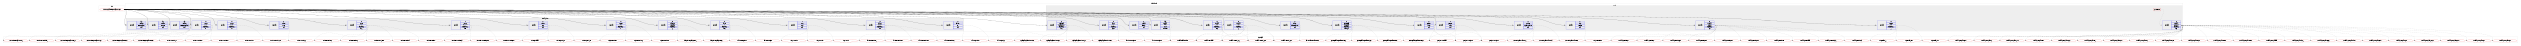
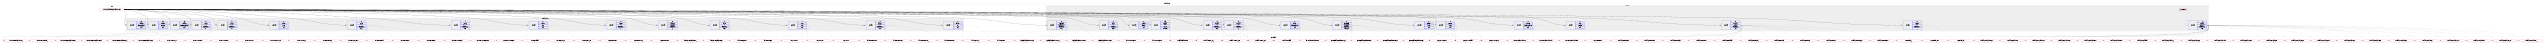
  digraph {
    compound=true
    concentrate=true
    fontname=Helvetica
    fontsize=10
    newrank=true
    rankdir=TB
    ranksep=1.5
    node [color=red fontname=Helvetica fontsize=10]
    edge [arrowhead=vee headport=w style=dotted tailport=e weight=100]
    n1 [label="x11-misc/mate-notification-daemon-1.16.1" width=4]
    n2 [color=blue label=<<TABLE BORDER="0" CELLBORDER="1" CELLSPACING="0" CELLPADDING="4" WIDTH="220"><TR><TD ROWSPAN="6" CELLPADDING="30">pack_dep</TD></TR><TR><TD WIDTH="110">no</TD></TR><TR><TD>sys-devel</TD></TR><TR><TD>automake</TD></TR><TR><TD>greaterequal</TD></TR><TR><TD>1.15</TD></TR></TABLE>> shape=none]
    n3 [label=<<TABLE BORDER="0" CELLBORDER="1" CELLSPACING="0" CELLPADDING="4"><TR><TD CELLPADDING="10">any_of_group</TD></TR></TABLE>> shape=none]
    n4 [color=blue label=<<TABLE BORDER="0" CELLBORDER="1" CELLSPACING="0" CELLPADDING="4" WIDTH="220"><TR><TD ROWSPAN="6" CELLPADDING="30">pack_dep</TD></TR><TR><TD WIDTH="110">no</TD></TR><TR><TD>app-arch</TD></TR><TR><TD>xz-utils</TD></TR><TR><TD>none</TD></TR><TR><TD></TD></TR></TABLE>> shape=none]
    n5 [color=blue label=<<TABLE BORDER="0" CELLBORDER="1" CELLSPACING="0" CELLPADDING="4" WIDTH="220"><TR><TD ROWSPAN="6" CELLPADDING="30">pack_dep</TD></TR><TR><TD WIDTH="110">no</TD></TR><TR><TD>app-arch</TD></TR><TR><TD>xz-utils</TD></TR><TR><TD>none</TD></TR><TR><TD></TD></TR></TABLE>> shape=none]
    n6 [color=blue label=<<TABLE BORDER="0" CELLBORDER="1" CELLSPACING="0" CELLPADDING="4" WIDTH="220"><TR><TD ROWSPAN="6" CELLPADDING="30">pack_dep</TD></TR><TR><TD WIDTH="110">no</TD></TR><TR><TD>app-portage</TD></TR><TR><TD>elt-patches</TD></TR><TR><TD>greaterequal</TD></TR><TR><TD>20170422</TD></TR></TABLE>> shape=none]
    n7 [color=blue label=<<TABLE BORDER="0" CELLBORDER="1" CELLSPACING="0" CELLPADDING="4" WIDTH="220"><TR><TD ROWSPAN="6" CELLPADDING="30">pack_dep</TD></TR><TR><TD WIDTH="110">no</TD></TR><TR><TD>dev-util</TD></TR><TR><TD>desktop-file-utils</TD></TR><TR><TD>none</TD></TR><TR><TD></TD></TR></TABLE>> shape=none]
    n8 [color=blue label=<<TABLE BORDER="0" CELLBORDER="1" CELLSPACING="0" CELLPADDING="4" WIDTH="220"><TR><TD ROWSPAN="6" CELLPADDING="30">pack_dep</TD></TR><TR><TD WIDTH="110">no</TD></TR><TR><TD>dev-util</TD></TR><TR><TD>intltool</TD></TR><TR><TD>greaterequal</TD></TR><TR><TD>0.50.1</TD></TR></TABLE>> shape=none]
    n9 [color=blue label=<<TABLE BORDER="0" CELLBORDER="1" CELLSPACING="0" CELLPADDING="4" WIDTH="220"><TR><TD ROWSPAN="6" CELLPADDING="30">pack_dep</TD></TR><TR><TD WIDTH="110">no</TD></TR><TR><TD>mate-base</TD></TR><TR><TD>mate-common</TD></TR><TR><TD>greaterequal</TD></TR><TR><TD>1.16</TD></TR></TABLE>> shape=none]
    n10 [color=blue label=<<TABLE BORDER="0" CELLBORDER="1" CELLSPACING="0" CELLPADDING="4" WIDTH="220"><TR><TD ROWSPAN="6" CELLPADDING="30">pack_dep</TD></TR><TR><TD WIDTH="110">no</TD></TR><TR><TD>sys-apps</TD></TR><TR><TD>sed</TD></TR><TR><TD>greaterequal</TD></TR><TR><TD>4</TD></TR></TABLE>> shape=none]
    n11 [color=blue label=<<TABLE BORDER="0" CELLBORDER="1" CELLSPACING="0" CELLPADDING="4" WIDTH="220"><TR><TD ROWSPAN="6" CELLPADDING="30">pack_dep</TD></TR><TR><TD WIDTH="110">no</TD></TR><TR><TD>sys-devel</TD></TR><TR><TD>autoconf</TD></TR><TR><TD>greaterequal</TD></TR><TR><TD>2.69</TD></TR></TABLE>> shape=none]
    n12 [color=blue label=<<TABLE BORDER="0" CELLBORDER="1" CELLSPACING="0" CELLPADDING="4" WIDTH="220"><TR><TD ROWSPAN="6" CELLPADDING="30">pack_dep</TD></TR><TR><TD WIDTH="110">no</TD></TR><TR><TD>sys-devel</TD></TR><TR><TD>gettext</TD></TR><TR><TD>none</TD></TR><TR><TD></TD></TR></TABLE>> shape=none]
    n13 [color=blue label=<<TABLE BORDER="0" CELLBORDER="1" CELLSPACING="0" CELLPADDING="4" WIDTH="220"><TR><TD ROWSPAN="6" CELLPADDING="30">pack_dep</TD></TR><TR><TD WIDTH="110">no</TD></TR><TR><TD>sys-devel</TD></TR><TR><TD>libtool</TD></TR><TR><TD>greaterequal</TD></TR><TR><TD>2.2.6</TD></TR></TABLE>> shape=none]
    n14 [color=blue label=<<TABLE BORDER="0" CELLBORDER="1" CELLSPACING="0" CELLPADDING="4" WIDTH="220"><TR><TD ROWSPAN="6" CELLPADDING="30">pack_dep</TD></TR><TR><TD WIDTH="110">no</TD></TR><TR><TD>sys-devel</TD></TR><TR><TD>libtool</TD></TR><TR><TD>greaterequal</TD></TR><TR><TD>2.4</TD></TR></TABLE>> shape=none]
    n15 [color=blue label=<<TABLE BORDER="0" CELLBORDER="1" CELLSPACING="0" CELLPADDING="4" WIDTH="220"><TR><TD ROWSPAN="6" CELLPADDING="30">pack_dep</TD></TR><TR><TD WIDTH="110">no</TD></TR><TR><TD>virtual</TD></TR><TR><TD>pkgconfig</TD></TR><TR><TD>none</TD></TR><TR><TD></TD></TR></TABLE>> shape=none]
    n16 [color=blue label=<<TABLE BORDER="0" CELLBORDER="1" CELLSPACING="0" CELLPADDING="4" WIDTH="220"><TR><TD ROWSPAN="6" CELLPADDING="30">pack_dep</TD></TR><TR><TD WIDTH="110">no</TD></TR><TR><TD>x11-misc</TD></TR><TR><TD>shared-mime-info</TD></TR><TR><TD>none</TD></TR><TR><TD></TD></TR></TABLE>> shape=none]
    n17 [color=blue label=<<TABLE BORDER="0" CELLBORDER="1" CELLSPACING="0" CELLPADDING="4" WIDTH="220"><TR><TD ROWSPAN="6" CELLPADDING="30">pack_dep</TD></TR><TR><TD WIDTH="110">weak</TD></TR><TR><TD>sys-devel</TD></TR><TR><TD>gettext</TD></TR><TR><TD>smaller</TD></TR><TR><TD>0.18.1.1-r3</TD></TR></TABLE>> shape=none]
    n18 [color=blue label=<<TABLE BORDER="0" CELLBORDER="1" CELLSPACING="0" CELLPADDING="4" WIDTH="220"><TR><TD ROWSPAN="6" CELLPADDING="30">pack_dep</TD></TR><TR><TD WIDTH="110">no</TD></TR><TR><TD>dev-libs</TD></TR><TR><TD>atk</TD></TR><TR><TD>none</TD></TR><TR><TD></TD></TR></TABLE>> shape=none]
    n19 [color=blue label=<<TABLE BORDER="0" CELLBORDER="1" CELLSPACING="0" CELLPADDING="4" WIDTH="220"><TR><TD ROWSPAN="6" CELLPADDING="30">pack_dep</TD></TR><TR><TD WIDTH="110">no</TD></TR><TR><TD>dev-libs</TD></TR><TR><TD>dbus-glib</TD></TR><TR><TD>greaterequal</TD></TR><TR><TD>0.78</TD></TR></TABLE>> shape=none]
    n20 [color=blue label=<<TABLE BORDER="0" CELLBORDER="1" CELLSPACING="0" CELLPADDING="4" WIDTH="220"><TR><TD ROWSPAN="6" CELLPADDING="30">pack_dep</TD></TR><TR><TD WIDTH="110">no</TD></TR><TR><TD>virtual</TD></TR><TR><TD>libintl</TD></TR><TR><TD>none</TD></TR><TR><TD></TD></TR></TABLE>> shape=none]
    n21 [color=blue label=<<TABLE BORDER="0" CELLBORDER="1" CELLSPACING="0" CELLPADDING="4" WIDTH="220"><TR><TD ROWSPAN="6" CELLPADDING="30">pack_dep</TD></TR><TR><TD WIDTH="110">no</TD></TR><TR><TD>dev-libs</TD></TR><TR><TD>glib</TD></TR><TR><TD>greaterequal</TD></TR><TR><TD>2.36</TD></TR></TABLE>> shape=none]
    n22 [color=blue label=<<TABLE BORDER="0" CELLBORDER="1" CELLSPACING="0" CELLPADDING="4" WIDTH="220"><TR><TD ROWSPAN="6" CELLPADDING="30">pack_dep</TD></TR><TR><TD WIDTH="110">no</TD></TR><TR><TD>media-libs</TD></TR><TR><TD>libcanberra</TD></TR><TR><TD>greaterequal</TD></TR><TR><TD>0.4</TD></TR></TABLE>> shape=none]
    n23 [color=blue label=<<TABLE BORDER="0" CELLBORDER="1" CELLSPACING="0" CELLPADDING="4" WIDTH="220"><TR><TD ROWSPAN="6" CELLPADDING="30">pack_dep</TD></TR><TR><TD WIDTH="110">no</TD></TR><TR><TD>sys-apps</TD></TR><TR><TD>dbus</TD></TR><TR><TD>greaterequal</TD></TR><TR><TD>1</TD></TR></TABLE>> shape=none]
    n24 [color=blue label=<<TABLE BORDER="0" CELLBORDER="1" CELLSPACING="0" CELLPADDING="4" WIDTH="220"><TR><TD ROWSPAN="6" CELLPADDING="30">pack_dep</TD></TR><TR><TD WIDTH="110">no</TD></TR><TR><TD>x11-libs</TD></TR><TR><TD>cairo</TD></TR><TR><TD>none</TD></TR><TR><TD></TD></TR></TABLE>> shape=none]
    n25 [color=blue label=<<TABLE BORDER="0" CELLBORDER="1" CELLSPACING="0" CELLPADDING="4" WIDTH="220"><TR><TD ROWSPAN="6" CELLPADDING="30">pack_dep</TD></TR><TR><TD WIDTH="110">no</TD></TR><TR><TD>x11-libs</TD></TR><TR><TD>gdk-pixbuf</TD></TR><TR><TD>greaterequal</TD></TR><TR><TD>2.22</TD></TR></TABLE>> shape=none]
    n26 [color=blue label=<<TABLE BORDER="0" CELLBORDER="1" CELLSPACING="0" CELLPADDING="4" WIDTH="220"><TR><TD ROWSPAN="6" CELLPADDING="30">pack_dep</TD></TR><TR><TD WIDTH="110">no</TD></TR><TR><TD>x11-libs</TD></TR><TR><TD>gtk+</TD></TR><TR><TD>greaterequal</TD></TR><TR><TD>3.14</TD></TR></TABLE>> shape=none]
    n27 [color=blue label=<<TABLE BORDER="0" CELLBORDER="1" CELLSPACING="0" CELLPADDING="4" WIDTH="220"><TR><TD ROWSPAN="6" CELLPADDING="30">pack_dep</TD></TR><TR><TD WIDTH="110">no</TD></TR><TR><TD>x11-libs</TD></TR><TR><TD>libX11</TD></TR><TR><TD>none</TD></TR><TR><TD></TD></TR></TABLE>> shape=none]
    n28 [color=blue label=<<TABLE BORDER="0" CELLBORDER="1" CELLSPACING="0" CELLPADDING="4" WIDTH="220"><TR><TD ROWSPAN="6" CELLPADDING="30">pack_dep</TD></TR><TR><TD WIDTH="110">no</TD></TR><TR><TD>x11-libs</TD></TR><TR><TD>libnotify</TD></TR><TR><TD>greaterequal</TD></TR><TR><TD>0.7</TD></TR></TABLE>> shape=none]
    n29 [color=blue label=<<TABLE BORDER="0" CELLBORDER="1" CELLSPACING="0" CELLPADDING="4" WIDTH="220"><TR><TD ROWSPAN="6" CELLPADDING="30">pack_dep</TD></TR><TR><TD WIDTH="110">no</TD></TR><TR><TD>x11-libs</TD></TR><TR><TD>libwnck</TD></TR><TR><TD>greaterequal</TD></TR><TR><TD>3</TD></TR></TABLE>> shape=none]
    n30 [color=blue label=<<TABLE BORDER="0" CELLBORDER="1" CELLSPACING="0" CELLPADDING="4" WIDTH="220"><TR><TD ROWSPAN="6" CELLPADDING="30">pack_dep</TD></TR><TR><TD WIDTH="110">weak</TD></TR><TR><TD>x11-misc</TD></TR><TR><TD>notification-daemon</TD></TR><TR><TD>none</TD></TR><TR><TD></TD></TR></TABLE>> shape=none]
    n31 [color=blue label=<<TABLE BORDER="0" CELLBORDER="1" CELLSPACING="0" CELLPADDING="4" WIDTH="220"><TR><TD ROWSPAN="6" CELLPADDING="30">pack_dep</TD></TR><TR><TD WIDTH="110">weak</TD></TR><TR><TD>x11-misc</TD></TR><TR><TD>notify-osd</TD></TR><TR><TD>none</TD></TR><TR><TD></TD></TR></TABLE>> shape=none]
    n32 [color=blue label=<<TABLE BORDER="0" CELLBORDER="1" CELLSPACING="0" CELLPADDING="4" WIDTH="220"><TR><TD ROWSPAN="6" CELLPADDING="30">pack_dep</TD></TR><TR><TD WIDTH="110">weak</TD></TR><TR><TD>x11-misc</TD></TR><TR><TD>qtnotifydaemon</TD></TR><TR><TD>none</TD></TR><TR><TD></TD></TR></TABLE>> shape=none]
    n33 [label="sys-devel/automake-1.10.3-r1" width=4]
    n34 [label="sys-devel/automake-1.10.3-r2" width=4]
    n35 [label="sys-devel/automake-1.11.6-r1" width=4]
    n36 [label="sys-devel/automake-1.11.6-r2" width=4]
    n37 [label="sys-devel/automake-1.12.6" width=4]
    n38 [label="sys-devel/automake-1.12.6-r1" width=4]
    n39 [label="sys-devel/automake-1.13.4" width=4]
    n40 [label="sys-devel/automake-1.13.4-r1" width=4]
    n41 [label="sys-devel/automake-1.13.1" width=4]
    n42 [label="sys-devel/automake-1.14.1-r1" width=4]
    n43 [label="sys-devel/automake-1.15" width=4]
    n44 [label="sys-devel/automake-1.15-r1" width=4]
    n45 [label="sys-devel/automake-1.15-r2" width=4]
    n46 [label="sys-devel/automake-1.15.1" width=4]
    n47 [label="sys-devel/automake-1.15.1-r1" width=4]
    n48 [label="sys-devel/automake-1.4_p6-r2" width=4]
    n49 [label="sys-devel/automake-1.5-r2" width=4]
    n50 [label="sys-devel/automake-1.6.3-r2" width=4]
    n51 [label="sys-devel/automake-1.7.9-r3" width=4]
    n52 [label="sys-devel/automake-1.8.5-r5" width=4]
    n53 [label="sys-devel/automake-1.9.6-r4" width=4]
    n54 [label="sys-devel/automake-9999" width=4]
    n55 [label="app-arch/xz-utils-5.2.2" width=4]
    n56 [label="app-arch/xz-utils-5.2.3" width=4]
    n57 [label="app-arch/xz-utils-9999" width=4]
    n58 [label="dev-libs/atk-2.22.0" width=4]
    n59 [label="dev-libs/atk-2.24.0" width=4]
    n60 [label="app-portage/elt-patches-20170317" width=4]
    n61 [label="app-portage/elt-patches-20170422" width=4]
    n62 [label="app-portage/elt-patches-20170815" width=4]
    n63 [label="app-portage/elt-patches-20170826.1" width=4]
    n64 [label="dev-util/desktop-file-utils-0.23" width=4]
    n65 [label="dev-util/intltool-0.51.0-r1" width=4]
    n66 [label="dev-util/intltool-0.51.0-r2" width=4]
    n67 [label="mate-base/mate-common-1.12.0" width=4]
    n68 [label="mate-base/mate-common-1.14.0" width=4]
    n69 [label="mate-base/mate-common-1.16.0" width=4]
    n70 [label="mate-base/mate-common-1.18.0" width=4]
    n71 [label="sys-apps/sed-4.2.2" width=4]
    n72 [label="sys-apps/sed-4.3-r1" width=4]
    n73 [label="sys-apps/sed-4.4" width=4]
    n74 [label="sys-devel/autoconf-2.13" width=4]
+   n75 [label="sys-devel/autoconf-2.59-r7" width=4]
    n76 [label="sys-devel/autoconf-2.61-r2" width=4]
    n77 [label="sys-devel/autoconf-2.62-r1" width=4]
    n78 [label="sys-devel/autoconf-2.63-r1" width=4]
    n79 [label="sys-devel/autoconf-2.65-r1" width=4]
    n80 [label="sys-devel/autoconf-2.67" width=4]
    n81 [label="sys-devel/autoconf-2.68" width=4]
    n82 [label="sys-devel/autoconf-2.69" width=4]
    n83 [label="sys-devel/autoconf-2.69-r4" width=4]
    n84 [label="sys-devel/autoconf-9999" width=4]
    n85 [label="sys-devel/gettext-0.19.8.1" width=4]
    n86 [label="sys-devel/libtool-2.4.6-r2" width=4]
    n87 [label="sys-devel/libtool-2.4.6-r3" width=4]
    n88 [label="sys-devel/libtool-2.4.6-r4" width=4]
    n89 [label="sys-devel/libtool-9999" width=4]
    n90 [label="virtual/pkgconfig-0-r1" width=4]
    n91 [label="x11-misc/shared-mime-info-1.4" width=4]
    n92 [label="x11-misc/shared-mime-info-1.8" width=4]
    n93 [label="x11-misc/shared-mime-info-1.9" width=4]
    n94 [label="dev-libs/dbus-glib-0.102" width=4]
    n95 [label="dev-libs/dbus-glib-0.104" width=4]
    n96 [label="dev-libs/dbus-glib-0.106" width=4]
    n97 [label="dev-libs/dbus-glib-0.108" width=4]
    n98 [label="dev-libs/glib-2.50.3-r1" width=4]
    n99 [label="dev-libs/glib-2.52.3" width=4]
    n100 [label="media-libs/libcanberra-0.30-r4" width=4]
    n101 [label="media-libs/libcanberra-0.30-r5" width=4]
    n102 [label="sys-apps/dbus-1.10.18" width=4]
    n103 [label="sys-apps/dbus-1.10.24" width=4]
    n104 [label="sys-apps/dbus-1.12.0" width=4]
    n105 [label="virtual/libintl-0" width=4]
    n106 [label="virtual/libintl-0-r1" width=4]
    n107 [label="virtual/libintl-0-r2" width=4]
    n108 [label="x11-libs/cairo-1.14.10" width=4]
    n109 [label="x11-libs/cairo-1.14.8" width=4]
    n110 [label="x11-libs/cairo-9999" width=4]
    n111 [label="x11-libs/gdk-pixbuf-2.36.10" width=4]
    n112 [label="x11-libs/gdk-pixbuf-2.36.10-r2" width=4]
    n113 [label="x11-libs/gdk-pixbuf-2.36.9" width=4]
    n114 [label="x11-libs/gtk+-2.24.31-r1" width=4]
    n115 [label="x11-libs/gtk+-3.22.15" width=4]
    n116 [label="x11-libs/gtk+-3.22.16" width=4]
    n117 [label="x11-libs/gtk+-3.22.17" width=4]
    n118 [label="x11-libs/gtk+-3.22.19" width=4]
    n119 [label="x11-libs/libX11-1.6.5" width=4]
    n120 [label="x11-libs/libnotify-0.7.6-r3" width=4]
    n121 [label="x11-libs/libnotify-0.7.7" width=4]
    n122 [label="x11-libs/libwnck-2.31.0" width=4]
    n123 [label="x11-libs/libwnck-3.20.1" width=4]
    n124 [label="x11-libs/libwnck-3.24.1" width=4]
    n125 [label="x11-misc/notification-daemon-0.5.0" width=4]
    n126 [label="x11-misc/notification-daemon-3.14.1" width=4]
    n127 [label="x11-misc/notification-daemon-3.18.2" width=4]
    n128 [label="x11-misc/notification-daemon-3.20.0" width=4]
    n129 [label="x11-misc/notify-osd-0.9.34" width=4]
    n130 [label="x11-misc/qtnotifydaemon-1.0.14" width=4]
    subgraph cluster_1 {
      color=gray
      label=<<i>ebuild</i>>
      rank=same
      n1
    }
    subgraph cluster_2 {
      color=gray
      label=<<i>dependencies</i>>
      subgraph cluster_3 {
        color=gray
        fillcolor="#eeeeee"
        label=<<i>compile</i>>
        style=filled
        subgraph sub_4 {
          color=gray
          fillcolor="#eeeeee"
          label=<<i>compile</i>>
          style=filled
          n3
          subgraph sub_5 {
            color=gray
            fillcolor="#eeeeee"
            label=<<i>compile</i>>
            style=filled
            n2
          }
        }
        subgraph sub_6 {
          color=gray
          fillcolor="#eeeeee"
          label=<<i>compile</i>>
          style=filled
          n4
        }
        subgraph sub_7 {
          color=gray
          fillcolor="#eeeeee"
          label=<<i>compile</i>>
          style=filled
          n5
        }
        subgraph sub_8 {
          color=gray
          fillcolor="#eeeeee"
          label=<<i>compile</i>>
          style=filled
          n6
        }
        subgraph sub_9 {
          color=gray
          fillcolor="#eeeeee"
          label=<<i>compile</i>>
          style=filled
          n7
        }
        subgraph sub_10 {
          color=gray
          fillcolor="#eeeeee"
          label=<<i>compile</i>>
          style=filled
          n8
        }
        subgraph sub_11 {
          color=gray
          fillcolor="#eeeeee"
          label=<<i>compile</i>>
          style=filled
          n9
        }
        subgraph sub_12 {
          color=gray
          fillcolor="#eeeeee"
          label=<<i>compile</i>>
          style=filled
          n10
        }
        subgraph sub_13 {
          color=gray
          fillcolor="#eeeeee"
          label=<<i>compile</i>>
          style=filled
          n11
        }
        subgraph sub_14 {
          color=gray
          fillcolor="#eeeeee"
          label=<<i>compile</i>>
          style=filled
          n12
        }
        subgraph sub_15 {
          color=gray
          fillcolor="#eeeeee"
          label=<<i>compile</i>>
          style=filled
          n13
        }
        subgraph sub_16 {
          color=gray
          fillcolor="#eeeeee"
          label=<<i>compile</i>>
          style=filled
          n14
        }
        subgraph sub_17 {
          color=gray
          fillcolor="#eeeeee"
          label=<<i>compile</i>>
          style=filled
          n15
        }
        subgraph sub_18 {
          color=gray
          fillcolor="#eeeeee"
          label=<<i>compile</i>>
          style=filled
          n16
        }
        subgraph sub_19 {
          color=gray
          fillcolor="#eeeeee"
          label=<<i>compile</i>>
          style=filled
          n17
        }
      }
      subgraph cluster_20 {
        color=gray
        fillcolor="#eeeeee"
        label=<<i>compile and run</i>>
        style=filled
        subgraph sub_21 {
          color=gray
          fillcolor="#eeeeee"
          label=<<i>compile and run</i>>
          style=filled
          n18
        }
        subgraph sub_22 {
          color=gray
          fillcolor="#eeeeee"
          label=<<i>compile and run</i>>
          style=filled
          n19
        }
        subgraph sub_23 {
          color=gray
          fillcolor="#eeeeee"
          label=<<i>compile and run</i>>
          style=filled
          n20
        }
        subgraph sub_24 {
          color=gray
          fillcolor="#eeeeee"
          label=<<i>compile and run</i>>
          style=filled
          n21
        }
        subgraph sub_25 {
          color=gray
          fillcolor="#eeeeee"
          label=<<i>compile and run</i>>
          style=filled
          n22
        }
        subgraph sub_26 {
          color=gray
          fillcolor="#eeeeee"
          label=<<i>compile and run</i>>
          style=filled
          n23
        }
        subgraph sub_27 {
          color=gray
          fillcolor="#eeeeee"
          label=<<i>compile and run</i>>
          style=filled
          n24
        }
        subgraph sub_28 {
          color=gray
          fillcolor="#eeeeee"
          label=<<i>compile and run</i>>
          style=filled
          n25
        }
        subgraph sub_29 {
          color=gray
          fillcolor="#eeeeee"
          label=<<i>compile and run</i>>
          style=filled
          n26
        }
        subgraph sub_30 {
          color=gray
          fillcolor="#eeeeee"
          label=<<i>compile and run</i>>
          style=filled
          n27
        }
        subgraph sub_31 {
          color=gray
          fillcolor="#eeeeee"
          label=<<i>compile and run</i>>
          style=filled
          n28
        }
        subgraph sub_32 {
          color=gray
          fillcolor="#eeeeee"
          label=<<i>compile and run</i>>
          style=filled
          n29
        }
        subgraph sub_33 {
          color=gray
          fillcolor="#eeeeee"
          label=<<i>compile and run</i>>
          style=filled
          n30
        }
        subgraph sub_34 {
          color=gray
          fillcolor="#eeeeee"
          label=<<i>compile and run</i>>
          style=filled
          n31
        }
        subgraph sub_35 {
          color=gray
          fillcolor="#eeeeee"
          label=<<i>compile and run</i>>
          style=filled
          n32
        }
      }
      subgraph cluster_36 {
        color=gray
        fillcolor="#eeeeee"
        label=<<i>run</i>>
        style=filled
      }
    }
    subgraph cluster_37 {
      color=gray
      label=<<i>candidates</i>>
      rank=same
      subgraph sub_38 {
        color=black
        label=<<i>candidates</i>>
        nodesep=1
        rank=same
        n33
        n34
        n35
        n36
        n37
        n38
        n39
        n40
        n41
        n42
        n43
        n44
        n45
        n46
        n47
        n48
        n49
        n50
        n51
        n52
        n53
        n54
      }
      subgraph sub_39 {
        color=black
        label=<<i>candidates</i>>
        nodesep=1
        rank=same
        n55
        n56
        n57
      }
      subgraph sub_40 {
        color=black
        label=<<i>candidates</i>>
        nodesep=1
        rank=same
        n58
        n59
      }
      subgraph sub_41 {
        color=black
        label=<<i>candidates</i>>
        nodesep=1
        rank=same
        n55
        n56
        n57
      }
      subgraph sub_42 {
        color=black
        label=<<i>candidates</i>>
        nodesep=1
        rank=same
        n60
        n61
        n62
        n63
      }
      subgraph sub_43 {
        color=black
        label=<<i>candidates</i>>
        nodesep=1
        rank=same
        n64
      }
      subgraph sub_44 {
        color=black
        label=<<i>candidates</i>>
        nodesep=1
        rank=same
        n65
        n66
      }
      subgraph sub_45 {
        color=black
        label=<<i>candidates</i>>
        nodesep=1
        rank=same
        n67
        n68
        n69
        n70
      }
      subgraph sub_46 {
        color=black
        label=<<i>candidates</i>>
        nodesep=1
        rank=same
        n71
        n72
        n73
      }
      subgraph sub_47 {
        color=black
        label=<<i>candidates</i>>
        nodesep=1
        rank=same
        n74
+       n75
        n76
        n77
        n78
        n79
        n80
        n81
        n82
        n83
        n84
      }
      subgraph sub_48 {
        color=black
        label=<<i>candidates</i>>
        nodesep=1
        rank=same
        n85
      }
      subgraph sub_49 {
        color=black
        label=<<i>candidates</i>>
        nodesep=1
        rank=same
        n86
        n87
        n88
        n89
      }
      subgraph sub_50 {
        color=black
        label=<<i>candidates</i>>
        nodesep=1
        rank=same
        n86
        n87
        n88
        n89
      }
      subgraph sub_51 {
        color=black
        label=<<i>candidates</i>>
        nodesep=1
        rank=same
        n90
      }
      subgraph sub_52 {
        color=black
        label=<<i>candidates</i>>
        nodesep=1
        rank=same
        n91
        n92
        n93
      }
      subgraph sub_53 {
        color=black
        label=<<i>candidates</i>>
        nodesep=1
        rank=same
        n85
      }
      subgraph sub_54 {
        color=black
        label=<<i>candidates</i>>
        nodesep=1
        rank=same
        n94
        n95
        n96
        n97
      }
      subgraph sub_55 {
        color=black
        label=<<i>candidates</i>>
        nodesep=1
        rank=same
        n98
        n99
      }
      subgraph sub_56 {
        color=black
        label=<<i>candidates</i>>
        nodesep=1
        rank=same
        n100
        n101
      }
      subgraph sub_57 {
        color=black
        label=<<i>candidates</i>>
        nodesep=1
        rank=same
        n102
        n103
        n104
      }
      subgraph sub_58 {
        color=black
        label=<<i>candidates</i>>
        nodesep=1
        rank=same
        n105
        n106
        n107
      }
      subgraph sub_59 {
        color=black
        label=<<i>candidates</i>>
        nodesep=1
        rank=same
        n108
        n109
        n110
      }
      subgraph sub_60 {
        color=black
        label=<<i>candidates</i>>
        nodesep=1
        rank=same
        n111
        n112
        n113
      }
      subgraph sub_61 {
        color=black
        label=<<i>candidates</i>>
        nodesep=1
        rank=same
        n114
        n115
        n116
        n117
        n118
      }
      subgraph sub_62 {
        color=black
        label=<<i>candidates</i>>
        nodesep=1
        rank=same
        n119
      }
      subgraph sub_63 {
        color=black
        label=<<i>candidates</i>>
        nodesep=1
        rank=same
        n120
        n121
      }
      subgraph sub_64 {
        color=black
        label=<<i>candidates</i>>
        nodesep=1
        rank=same
        n122
        n123
        n124
      }
      subgraph sub_65 {
        color=black
        label=<<i>candidates</i>>
        nodesep=1
        rank=same
        n125
        n126
        n127
        n128
      }
      subgraph sub_66 {
        color=black
        label=<<i>candidates</i>>
        nodesep=1
        rank=same
        n129
      }
      subgraph sub_67 {
        color=black
        label=<<i>candidates</i>>
        nodesep=1
        rank=same
        n130
      }
    }
    n1 -> n4 [style=solid weight=20]
    n1 -> n5 [style=solid weight=20]
    n1 -> n6 [style=solid weight=20]
    n1 -> n7 [style=solid weight=20]
    n1 -> n8 [style=solid weight=20]
    n1 -> n9 [style=solid weight=20]
    n1 -> n10 [style=solid weight=20]
    n1 -> n11 [style=solid weight=20]
    n1 -> n12 [style=solid weight=20]
    n1 -> n13 [style=solid weight=20]
    n1 -> n14 [style=solid weight=20]
    n1 -> n15 [style=solid weight=20]
    n1 -> n16 [style=solid weight=20]
    n1 -> n17 [style=solid weight=20]
    n1 -> n18 [arrowhead=odotvee style=solid weight=20]
    n1 -> n19 [arrowhead=odotvee style=solid weight=20]
    n1 -> n20 [arrowhead=odotvee style=solid weight=20]
    n1 -> n21 [arrowhead=odotvee style=solid weight=20]
    n1 -> n22 [arrowhead=odotvee style=solid weight=20]
    n1 -> n23 [arrowhead=odotvee style=solid weight=20]
    n1 -> n24 [arrowhead=odotvee style=solid weight=20]
    n1 -> n25 [arrowhead=odotvee style=solid weight=20]
    n1 -> n26 [arrowhead=odotvee style=solid weight=20]
    n1 -> n27 [arrowhead=odotvee style=solid weight=20]
    n1 -> n28 [arrowhead=odotvee style=solid weight=20]
    n1 -> n29 [arrowhead=odotvee style=solid weight=20]
    n1 -> n30 [arrowhead=odotvee style=solid weight=20]
    n1 -> n31 [arrowhead=odotvee style=solid weight=20]
    n1 -> n32 [arrowhead=odotvee style=solid weight=20]
    n2 -> n33
    n2 -> n34
    n2 -> n35
    n2 -> n36
    n2 -> n37
    n2 -> n38
    n2 -> n39
    n2 -> n40
    n2 -> n41
    n2 -> n42
    n2 -> n43
    n2 -> n44
    n2 -> n45
    n2 -> n46
    n2 -> n47
    n2 -> n48
    n2 -> n49
    n2 -> n50
    n2 -> n51
    n2 -> n52
    n2 -> n53
    n2 -> n54
    n3 -> n2 [arrowhead=oinv weight=20]
    n4 -> n55
    n4 -> n56
    n4 -> n57
    n5 -> n55
    n5 -> n56
    n5 -> n57
    n6 -> n60
    n6 -> n61
    n6 -> n62
    n6 -> n63
    n7 -> n64
    n8 -> n65
    n8 -> n66
    n9 -> n67
    n9 -> n68
    n9 -> n69
    n9 -> n70
    n10 -> n71
    n10 -> n72
    n10 -> n73
    n11 -> n74
+   n11 -> n75
    n11 -> n76
    n11 -> n77
    n11 -> n78
    n11 -> n79
    n11 -> n80
    n11 -> n81
    n11 -> n82
    n11 -> n83
    n11 -> n84
    n12 -> n85
    n13 -> n86
    n13 -> n87
    n13 -> n88
    n13 -> n89
    n14 -> n86
    n14 -> n87
    n14 -> n88
    n14 -> n89
    n15 -> n90
    n16 -> n91
    n16 -> n92
    n16 -> n93
    n17 -> n85
    n18 -> n58
    n18 -> n59
    n19 -> n94
    n19 -> n95
    n19 -> n96
    n19 -> n97
    n20 -> n105
    n20 -> n106
    n20 -> n107
    n21 -> n98
    n21 -> n99
    n22 -> n100
    n22 -> n101
    n23 -> n102
    n23 -> n103
    n23 -> n104
    n24 -> n108
    n24 -> n109
    n24 -> n110
    n25 -> n111
    n25 -> n112
    n25 -> n113
    n26 -> n114
    n26 -> n115
    n26 -> n116
    n26 -> n117
    n26 -> n118
    n27 -> n119
    n28 -> n120
    n28 -> n121
    n29 -> n122
    n29 -> n123
    n29 -> n124
    n30 -> n125
    n30 -> n126
    n30 -> n127
    n30 -> n128
    n31 -> n129
    n32 -> n130
  }
